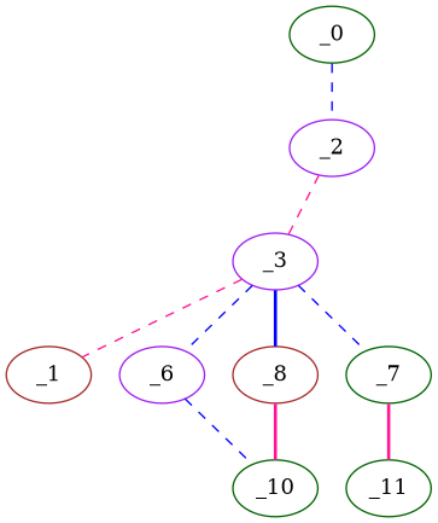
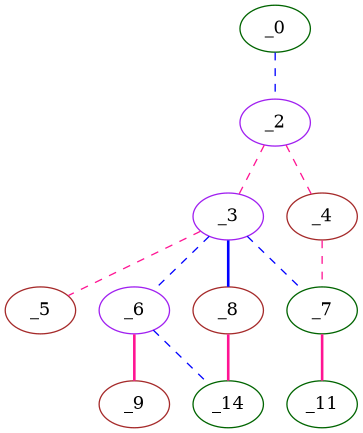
  graph {
    node [charge=0 chem=1 color=darkgreen symbol="C  " x=4.7989 y=1.7601]
    edge [color=deeppink style=dashed valence=1]
    n1 [chem=7 label=_0 symbol="Cl "]
    _2 [color=purple x=4.4899 y=0.809]
    _3 [color=purple x=3.5388 y=0.5]
-   _5 [color=brown x=3.5388 y=-0.5 label=_1]
+   _4 [chem=5 color=brown symbol="S  " x=5.0777 y=0]
+   _5 [color=brown x=3.5388 y=-0.5]
    _6 [color=purple x=2.5878 y=0.809]
    _7 [x=4.4899 y=-0.809]
    _8 [color=brown x=2.5878 y=-0.809]
-   _10 [x=2 y=0]
+   _9 [chem=2 color=brown symbol="O  " x=2.2788]
+   _10 [x=2 y=0 label=_14]
    _11 [chem=7 symbol="Cl " y=-1.7601]
    n1 -- _2 [color=blue]
    _2 -- _3 [valence=2]
+   _2 -- _4
    _3 -- _5
    _3 -- _6 [color=blue]
    _3 -- _7 [color=blue valence=2]
    _3 -- _8 [color=blue style=bold]
+   _4 -- _7
+   _6 -- _9 [style=bold valence=2]
    _6 -- _10 [color=blue]
    _7 -- _11 [style=bold]
    _8 -- _10 [style=bold]
  }
